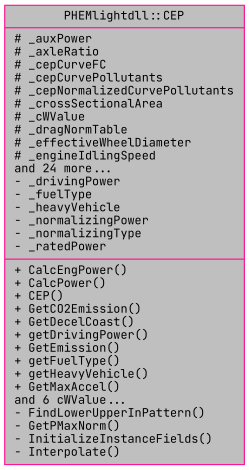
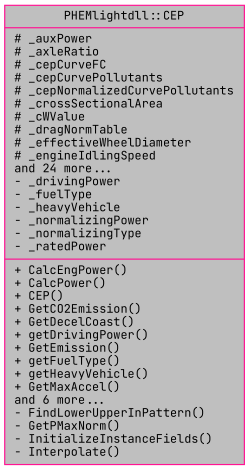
  digraph {
    fontname="JetBrains Mono"
-   n1 [color=deeppink fillcolor=grey75 fontcolor=black fontname="JetBrains Mono" fontsize=10 height=0.2 label="{PHEMlightdll::CEP\n|# _auxPower\l# _axleRatio\l# _cepCurveFC\l# _cepCurvePollutants\l# _cepNormalizedCurvePollutants\l# _crossSectionalArea\l# _cWValue\l# _dragNormTable\l# _effectiveWheelDiameter\l# _engineIdlingSpeed\land 24 more...\l- _drivingPower\l- _fuelType\l- _heavyVehicle\l- _normalizingPower\l- _normalizingType\l- _ratedPower\l|+ CalcEngPower()\l+ CalcPower()\l+ CEP()\l+ GetCO2Emission()\l+ GetDecelCoast()\l+ getDrivingPower()\l+ GetEmission()\l+ getFuelType()\l+ getHeavyVehicle()\l+ GetMaxAccel()\land 6 cWValue...\l- FindLowerUpperInPattern()\l- GetPMaxNorm()\l- InitializeInstanceFields()\l- Interpolate()\l}" shape=record style=filled width=0.4]
+   n1 [color=deeppink fillcolor=grey75 fontcolor=black fontname="JetBrains Mono" fontsize=10 height=0.2 label="{PHEMlightdll::CEP\n|# _auxPower\l# _axleRatio\l# _cepCurveFC\l# _cepCurvePollutants\l# _cepNormalizedCurvePollutants\l# _crossSectionalArea\l# _cWValue\l# _dragNormTable\l# _effectiveWheelDiameter\l# _engineIdlingSpeed\land 24 more...\l- _drivingPower\l- _fuelType\l- _heavyVehicle\l- _normalizingPower\l- _normalizingType\l- _ratedPower\l|+ CalcEngPower()\l+ CalcPower()\l+ CEP()\l+ GetCO2Emission()\l+ GetDecelCoast()\l+ getDrivingPower()\l+ GetEmission()\l+ getFuelType()\l+ getHeavyVehicle()\l+ GetMaxAccel()\land 6 more...\l- FindLowerUpperInPattern()\l- GetPMaxNorm()\l- InitializeInstanceFields()\l- Interpolate()\l}" shape=record style=filled width=0.4]
  }
